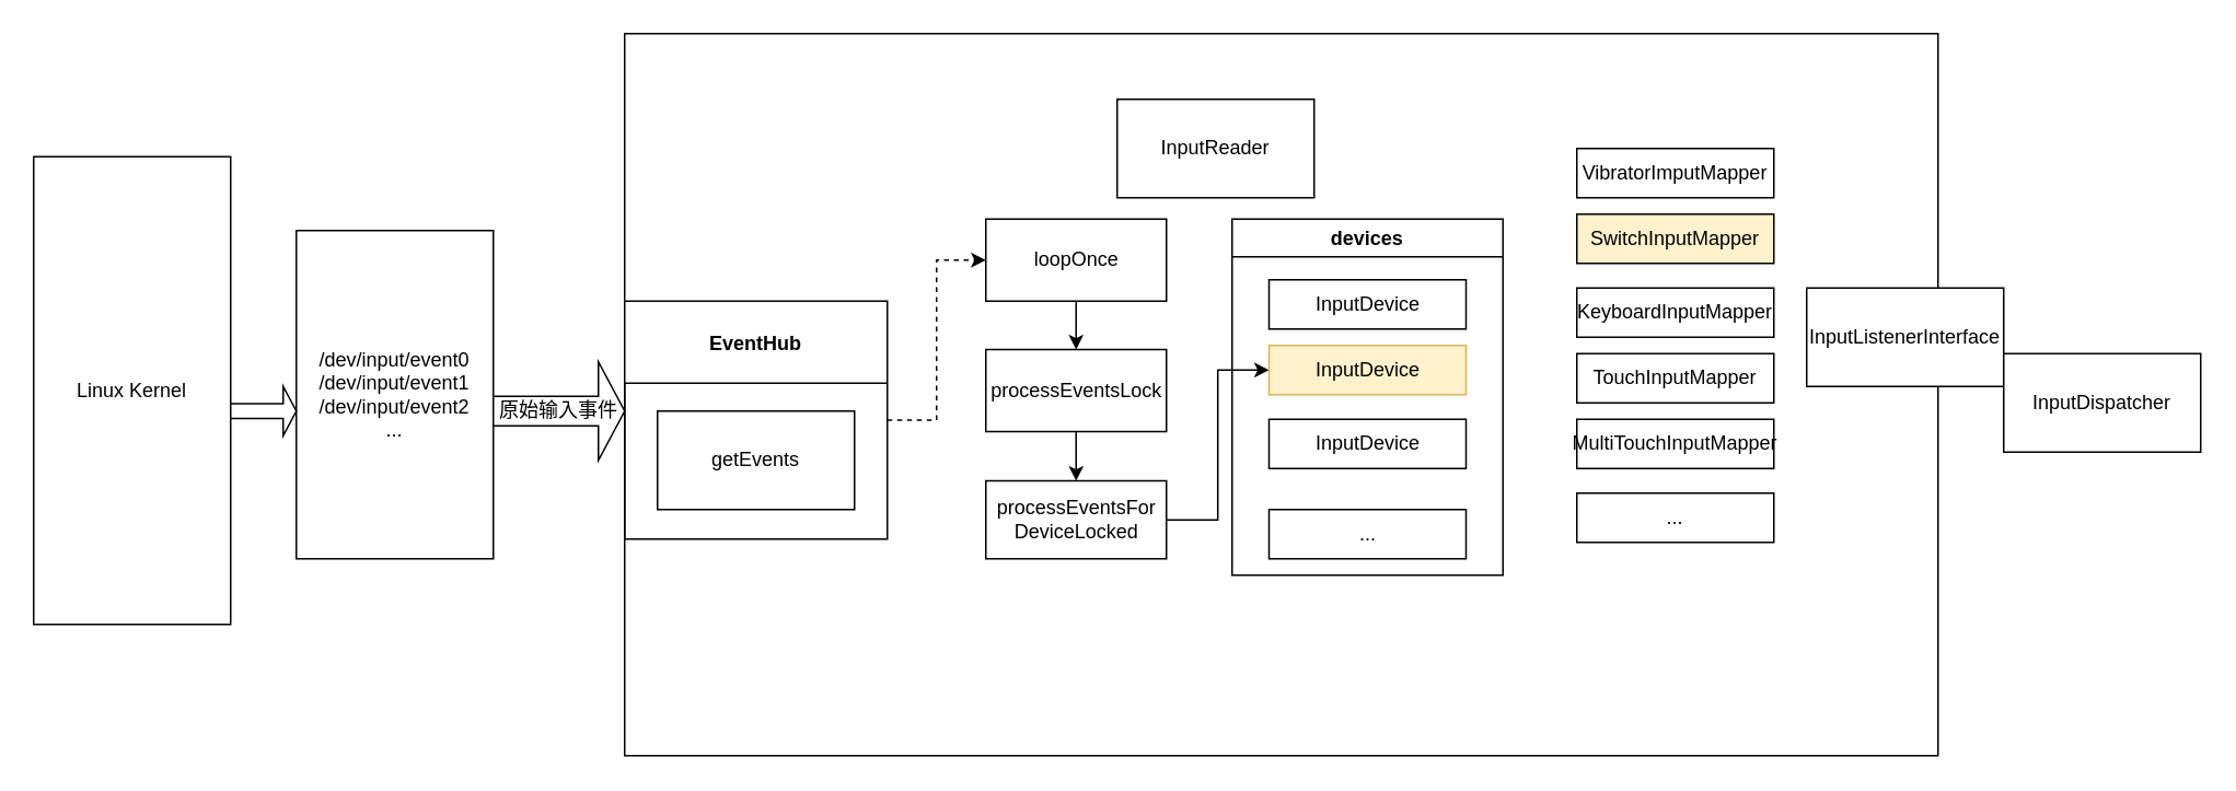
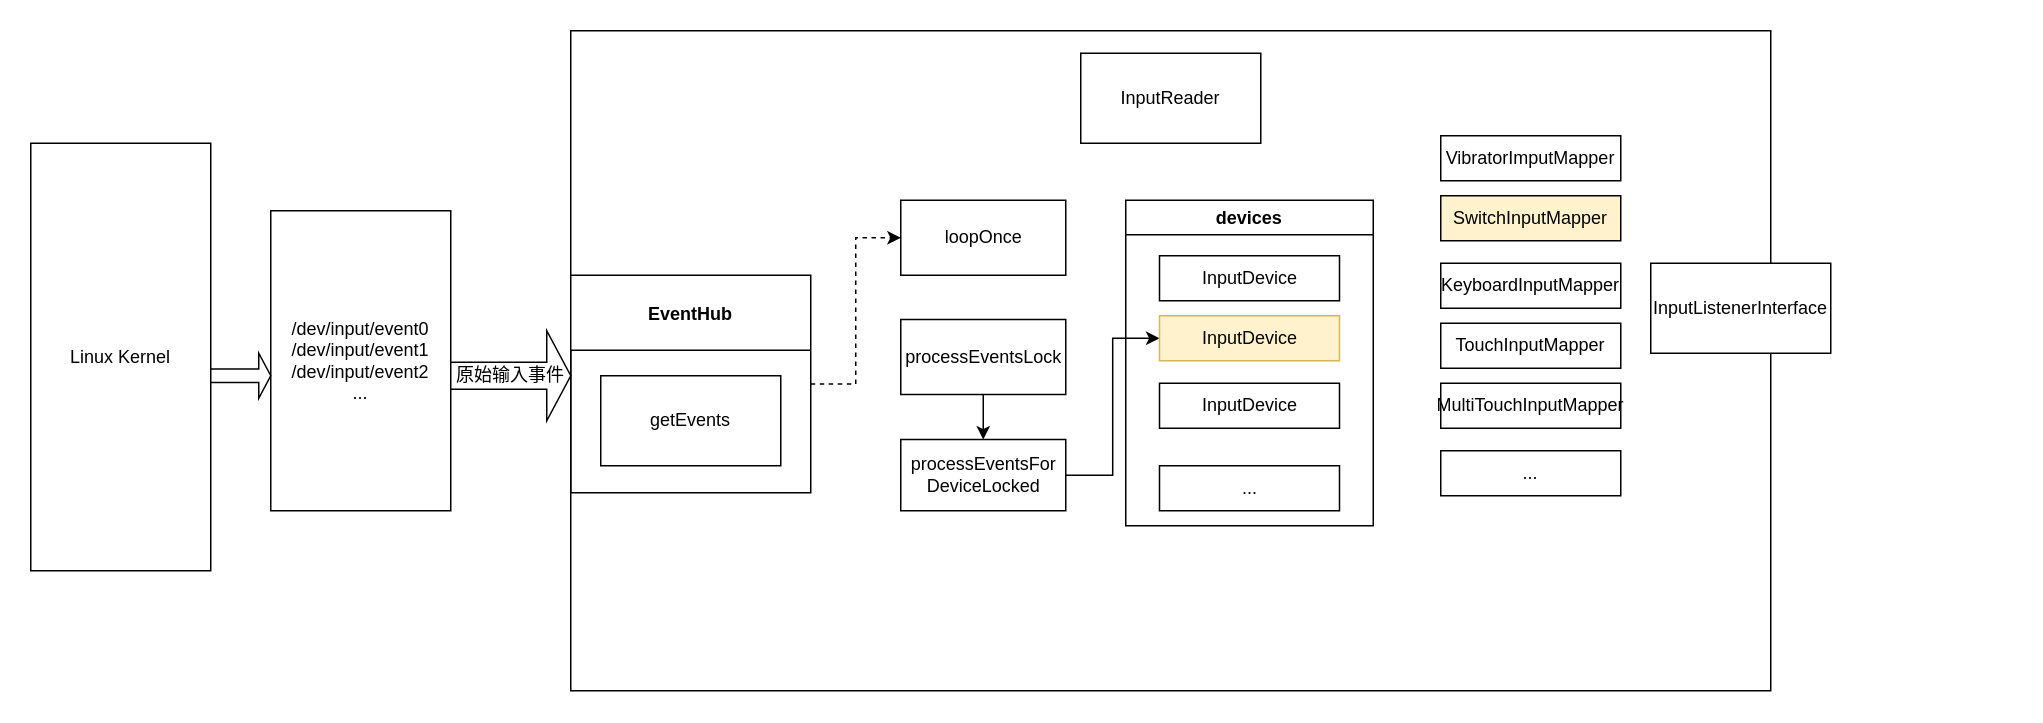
  <mxCell id="0" />
  <mxCell id="1" parent="0" />
  <mxCell id="2" value="" style="rounded=0;whiteSpace=wrap;html=1;" vertex="1" parent="1"><mxGeometry x="380" y="20" width="800" height="440" as="geometry" /></mxCell>
- <mxCell id="3" value="InputReader" style="rounded=0;whiteSpace=wrap;html=1;" vertex="1" parent="1"><mxGeometry x="680" y="60" width="120" height="60" as="geometry" /></mxCell>
+ <mxCell id="3" value="InputReader" style="rounded=0;whiteSpace=wrap;html=1;" vertex="1" parent="1"><mxGeometry x="720" y="35" width="120" height="60" as="geometry" /></mxCell>
  <mxCell id="4" value="Linux Kernel" style="rounded=0;whiteSpace=wrap;html=1;" vertex="1" parent="1"><mxGeometry x="20" y="95" width="120" height="285" as="geometry" /></mxCell>
  <mxCell id="5" value="/dev/input/event0&lt;br&gt;/dev/input/event1&lt;br&gt;/dev/input/event2&lt;br&gt;..." style="rounded=0;whiteSpace=wrap;html=1;" vertex="1" parent="1"><mxGeometry y="140" width="120" height="200" as="geometry" x="180" /></mxCell>
  <mxCell id="6" style="edgeStyle=orthogonalEdgeStyle;rounded=0;orthogonalLoop=1;jettySize=auto;html=1;exitX=1;exitY=0.5;exitDx=0;exitDy=0;dashed=1;" edge="1" parent="1" source="7" target="12"><mxGeometry relative="1" as="geometry" /></mxCell>
  <mxCell id="7" value="EventHub" style="swimlane;startSize=50;" vertex="1" parent="1"><mxGeometry x="380" y="183" width="160" height="145" as="geometry" /></mxCell>
  <mxCell id="8" value="getEvents" style="whiteSpace=wrap;html=1;" vertex="1" parent="7"><mxGeometry x="20" y="67" width="120" height="60" as="geometry" /></mxCell>
  <mxCell id="9" value="原始输入事件" style="shape=singleArrow;whiteSpace=wrap;html=1;" vertex="1" parent="1"><mxGeometry x="300" y="220" width="80" height="60" as="geometry" /></mxCell>
  <mxCell id="10" value="" style="shape=singleArrow;whiteSpace=wrap;html=1;" vertex="1" parent="1"><mxGeometry x="140" y="235" width="40" height="30" as="geometry" /></mxCell>
- <mxCell id="11" style="edgeStyle=orthogonalEdgeStyle;rounded=0;orthogonalLoop=1;jettySize=auto;html=1;exitX=0.5;exitY=1;exitDx=0;exitDy=0;" edge="1" parent="1" source="12" target="14"><mxGeometry relative="1" as="geometry" /></mxCell>
  <mxCell id="12" value="loopOnce" style="html=1;" vertex="1" parent="1"><mxGeometry x="600" y="133" width="110" height="50" as="geometry" /></mxCell>
  <mxCell id="13" style="edgeStyle=orthogonalEdgeStyle;rounded=0;orthogonalLoop=1;jettySize=auto;html=1;exitX=0.5;exitY=1;exitDx=0;exitDy=0;entryX=0.5;entryY=0;entryDx=0;entryDy=0;" edge="1" parent="1" source="14" target="16"><mxGeometry relative="1" as="geometry" /></mxCell>
  <mxCell id="14" value="processEventsLock" style="html=1;" vertex="1" parent="1"><mxGeometry x="600" y="212.5" width="110" height="50" as="geometry" /></mxCell>
  <mxCell id="15" style="edgeStyle=orthogonalEdgeStyle;rounded=0;orthogonalLoop=1;jettySize=auto;html=1;entryX=0;entryY=0.5;entryDx=0;entryDy=0;" edge="1" parent="1" source="16" target="18"><mxGeometry relative="1" as="geometry" /></mxCell>
  <mxCell id="16" value="processEventsFor&lt;br&gt;DeviceLocked" style="html=1;" vertex="1" parent="1"><mxGeometry x="600" y="292.5" width="110" height="47.5" as="geometry" /></mxCell>
  <mxCell id="17" value="devices" style="swimlane;" vertex="1" parent="1"><mxGeometry x="750" y="133" width="165" height="217" as="geometry" /></mxCell>
  <mxCell id="18" value="InputDevice" style="rounded=0;whiteSpace=wrap;html=1;fillColor=#fff2cc;strokeColor=#d6b656;" vertex="1" parent="17"><mxGeometry x="22.5" y="77" width="120" height="30" as="geometry" /></mxCell>
  <mxCell id="19" value="InputDevice" style="rounded=0;whiteSpace=wrap;html=1;" vertex="1" parent="17"><mxGeometry x="22.5" y="122" width="120" height="30" as="geometry" /></mxCell>
  <mxCell id="20" value="InputDevice" style="rounded=0;whiteSpace=wrap;html=1;" vertex="1" parent="17"><mxGeometry x="22.5" y="37" width="120" height="30" as="geometry" /></mxCell>
  <mxCell id="21" value="..." style="rounded=0;whiteSpace=wrap;html=1;" vertex="1" parent="17"><mxGeometry x="22.5" y="177" width="120" height="30" as="geometry" /></mxCell>
  <mxCell id="22" value="VibratorImputMapper" style="rounded=0;whiteSpace=wrap;html=1;" vertex="1" parent="1"><mxGeometry x="960" y="90" width="120" height="30" as="geometry" /></mxCell>
  <mxCell id="23" value="SwitchInputMapper" style="rounded=0;whiteSpace=wrap;html=1;fillColor=#fff2cc;" vertex="1" parent="1"><mxGeometry x="960" y="130" width="120" height="30" as="geometry" /></mxCell>
  <mxCell id="24" value="KeyboardInputMapper" style="rounded=0;whiteSpace=wrap;html=1;" vertex="1" parent="1"><mxGeometry x="960" y="175" width="120" height="30" as="geometry" /></mxCell>
  <mxCell id="25" value="TouchInputMapper" style="rounded=0;whiteSpace=wrap;html=1;" vertex="1" parent="1"><mxGeometry x="960" y="215" width="120" height="30" as="geometry" /></mxCell>
  <mxCell id="26" value="MultiTouchInputMapper" style="rounded=0;whiteSpace=wrap;html=1;" vertex="1" parent="1"><mxGeometry x="960" y="255" width="120" height="30" as="geometry" /></mxCell>
  <mxCell id="27" value="..." style="rounded=0;whiteSpace=wrap;html=1;" vertex="1" parent="1"><mxGeometry x="960" y="300" width="120" height="30" as="geometry" /></mxCell>
  <mxCell id="28" value="InputListenerInterface" style="rounded=0;whiteSpace=wrap;html=1;" vertex="1" parent="1"><mxGeometry x="1100" y="175" width="120" height="60" as="geometry" /></mxCell>
- <mxCell id="29" value="InputDispatcher" style="rounded=0;whiteSpace=wrap;html=1;" vertex="1" parent="1"><mxGeometry x="1220" y="215" width="120" height="60" as="geometry" /></mxCell>
